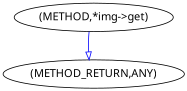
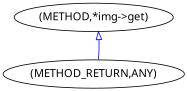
  digraph {
    fontname="Noto Sans"
    node [fontname="Noto Sans"]
    n1 [label=<(METHOD,*img-&gt;get)>]
    n2 [label=<(METHOD_RETURN,ANY)>]
-   n1 -> n2 [color=blue arrowhead=onormal fontname="Noto Sans"]
+   n2 -> n1 [color=blue arrowhead=onormal fontname="Noto Sans"]
  }
